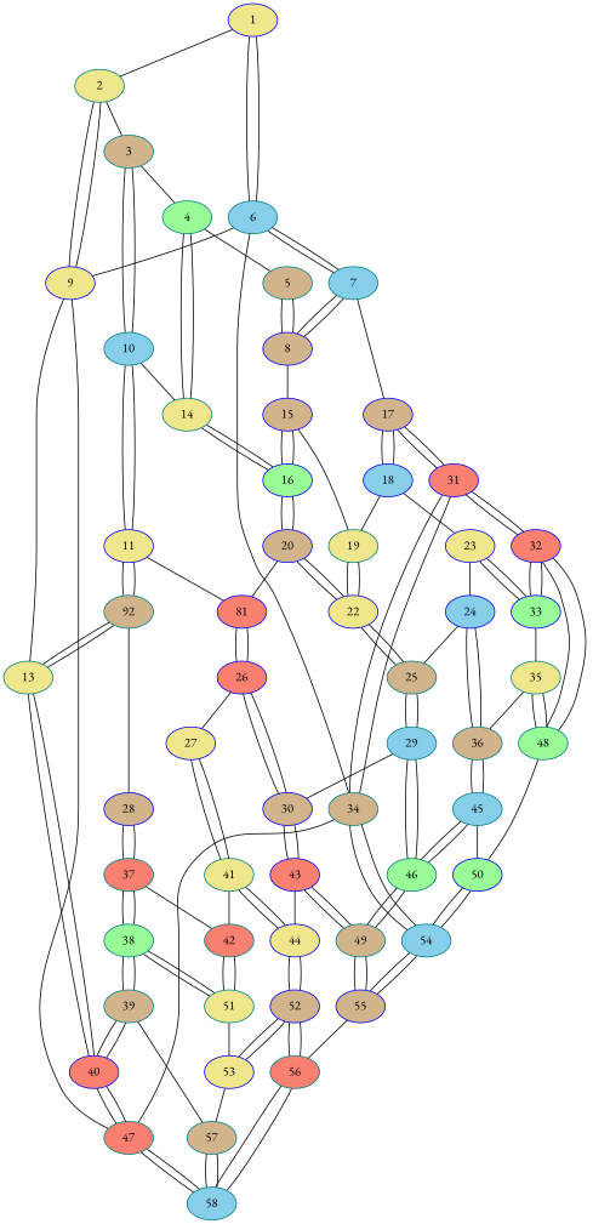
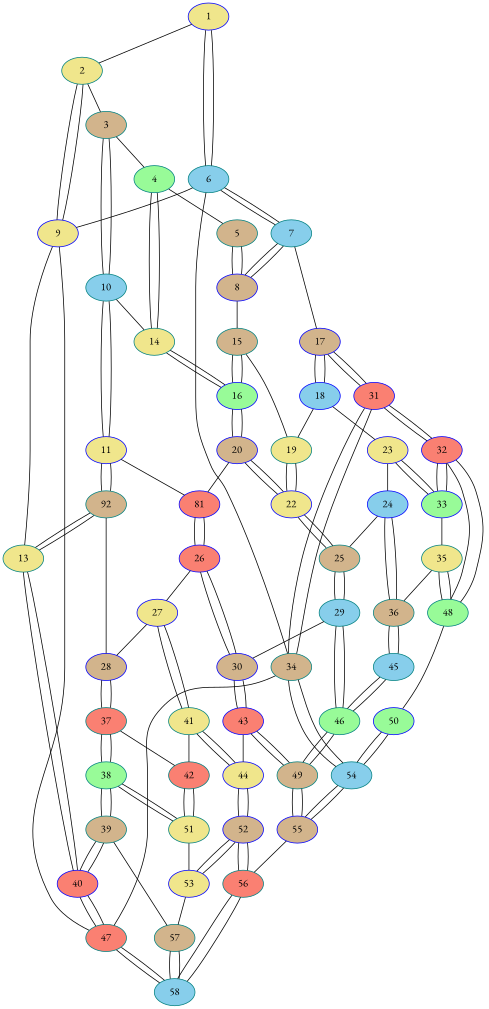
  graph {
    fontname="EB Garamond"
    node [color=teal fillcolor=tan fontname="EB Garamond" style=filled]
    edge [fontname="EB Garamond"]
    1 [color=blue fillcolor=khaki]
    2 [fillcolor=khaki]
    6 [fillcolor=skyblue]
    3
    9 [color=blue fillcolor=khaki]
    7 [fillcolor=skyblue]
    34
    4 [fillcolor=palegreen]
    10 [fillcolor=skyblue]
    13 [fillcolor=khaki]
    47 [fillcolor=salmon]
    5
    14 [fillcolor=khaki]
    11 [color=blue fillcolor=khaki]
    8 [color=blue]
    16 [color=blue fillcolor=palegreen]
-   15 [color=blue]
+   15
    17 [color=blue]
    54 [fillcolor=skyblue]
    18 [color=blue fillcolor=skyblue]
    31 [color=blue fillcolor=salmon]
    19 [fillcolor=khaki]
    40 [color=blue fillcolor=salmon]
    58 [fillcolor=skyblue]
    n25 [label=92]
    n26 [color=blue fillcolor=salmon label=81]
    28 [color=blue]
    26 [color=blue fillcolor=salmon]
    37 [fillcolor=salmon]
    20 [color=blue]
    22 [color=blue fillcolor=khaki]
    23 [color=blue fillcolor=khaki]
    32 [color=blue fillcolor=salmon]
    24 [color=blue fillcolor=skyblue]
    33 [color=blue fillcolor=palegreen]
    25
    27 [color=blue fillcolor=khaki]
    30 [color=blue]
    29 [fillcolor=skyblue]
    36
    35 [fillcolor=khaki]
    45 [fillcolor=skyblue]
    46 [fillcolor=palegreen]
    41 [fillcolor=khaki]
    43 [color=blue fillcolor=salmon]
    42 [fillcolor=salmon]
    44 [color=blue fillcolor=khaki]
    38 [fillcolor=palegreen]
    49
    48 [fillcolor=palegreen]
    50 [color=blue fillcolor=palegreen]
    55 [color=blue]
    39
    51 [fillcolor=khaki]
    57
    53 [color=blue fillcolor=khaki]
    52 [color=blue]
    56 [fillcolor=salmon]
    1 -- 2
    1 -- 6
    1 -- 6
    2 -- 3
    2 -- 9
    2 -- 9
    6 -- 9
    6 -- 7
    6 -- 7
    6 -- 34
    3 -- 4
    3 -- 10
    3 -- 10
    9 -- 13
    9 -- 47
    7 -- 8
    7 -- 8
    7 -- 17
    34 -- 47
    34 -- 54
    34 -- 54
    4 -- 5
    4 -- 14
    4 -- 14
    10 -- 14
    10 -- 11
    10 -- 11
    13 -- 40
    13 -- 40
    47 -- 58
    47 -- 58
    5 -- 8
    5 -- 8
    14 -- 16
    14 -- 16
    11 -- n25
    11 -- n25
    11 -- n26
    8 -- 15
    16 -- 20
    16 -- 20
    15 -- 16
    15 -- 16
    15 -- 19
    17 -- 18
    17 -- 18
    17 -- 31
    17 -- 31
    54 -- 55
    54 -- 55
    18 -- 19
    18 -- 23
    31 -- 34
    31 -- 34
    31 -- 32
    31 -- 32
    19 -- 22
    19 -- 22
    40 -- 47
    40 -- 47
    n25 -- 13
    n25 -- 13
    n25 -- 28
    n26 -- 26
    n26 -- 26
    28 -- 37
    28 -- 37
    26 -- 27
    26 -- 30
    26 -- 30
    37 -- 42
    37 -- 38
    37 -- 38
    20 -- n26
    20 -- 22
    20 -- 22
    22 -- 25
    22 -- 25
    23 -- 24
    23 -- 33
    23 -- 33
    32 -- 33
    32 -- 33
    32 -- 48
    32 -- 48
    24 -- 25
    24 -- 36
    24 -- 36
    33 -- 35
    25 -- 29
    25 -- 29
+   27 -- 28
    27 -- 41
    27 -- 41
    30 -- 43
    30 -- 43
    29 -- 30
    29 -- 46
    29 -- 46
    36 -- 45
    36 -- 45
    35 -- 36
    35 -- 48
    35 -- 48
    45 -- 46
    45 -- 46
-   45 -- 50
    46 -- 49
    46 -- 49
    41 -- 42
    41 -- 44
    41 -- 44
    43 -- 44
    43 -- 49
    43 -- 49
    42 -- 51
    42 -- 51
    44 -- 52
    44 -- 52
    38 -- 39
    38 -- 39
    38 -- 51
    38 -- 51
    49 -- 55
    49 -- 55
    48 -- 50
    50 -- 54
    50 -- 54
    55 -- 56
    39 -- 40
    39 -- 40
    39 -- 57
    51 -- 53
    57 -- 58
    57 -- 58
    53 -- 57
    52 -- 53
    52 -- 53
    52 -- 56
    52 -- 56
    56 -- 58
    56 -- 58
  }
